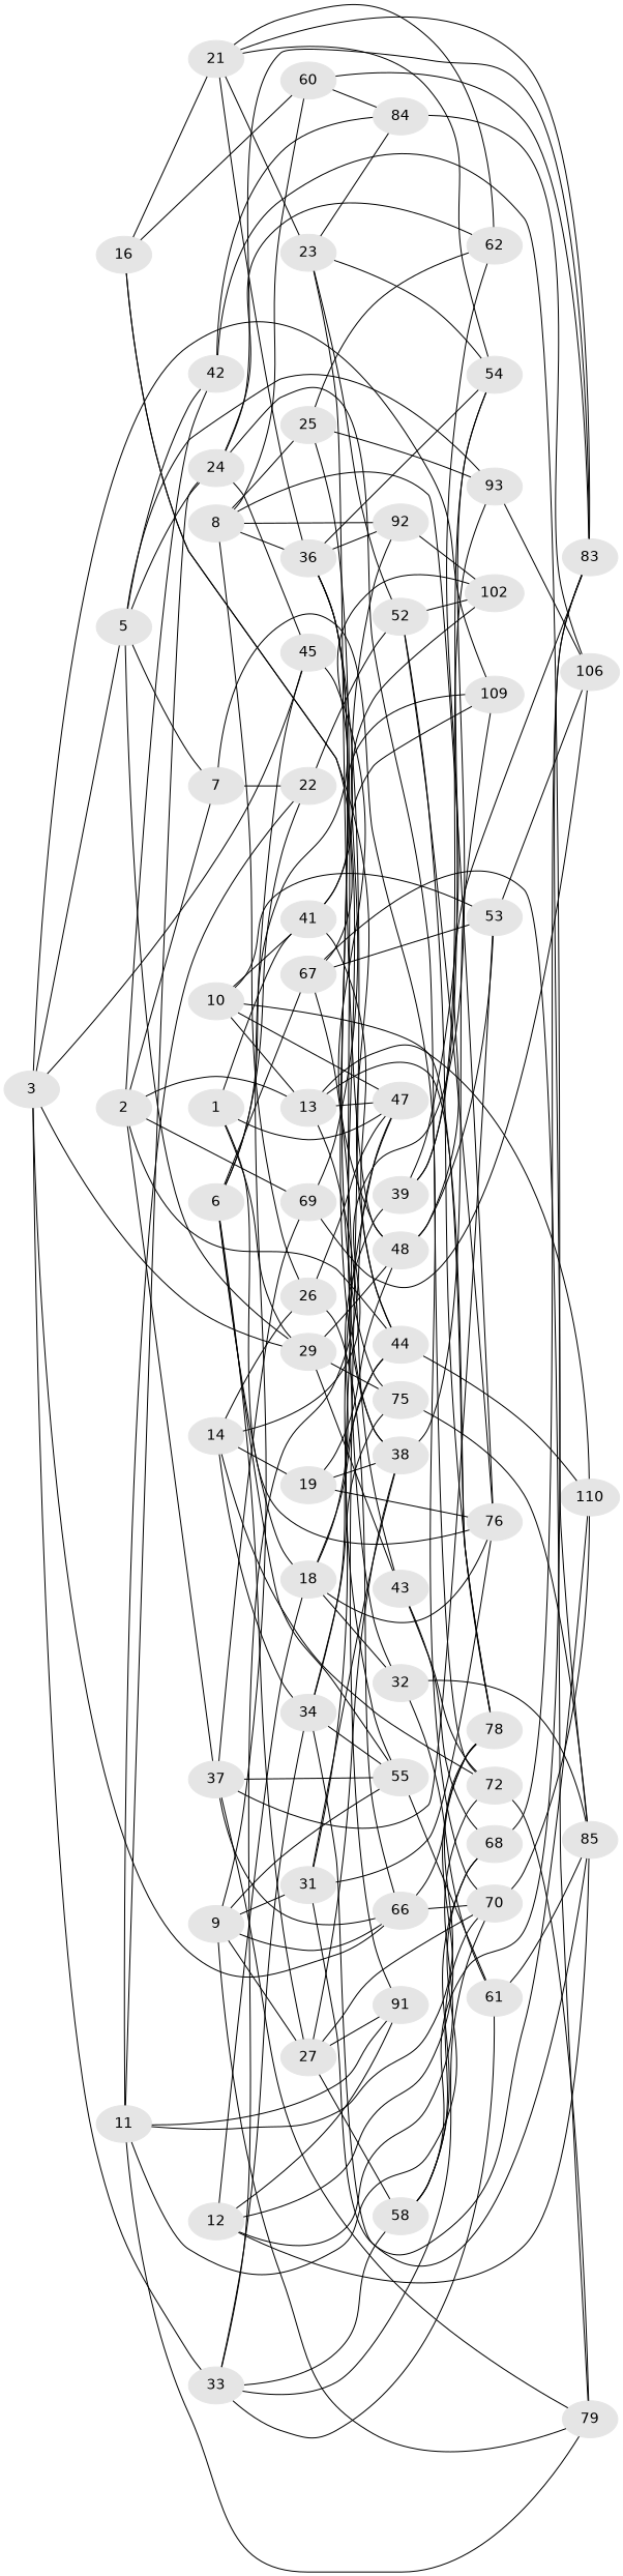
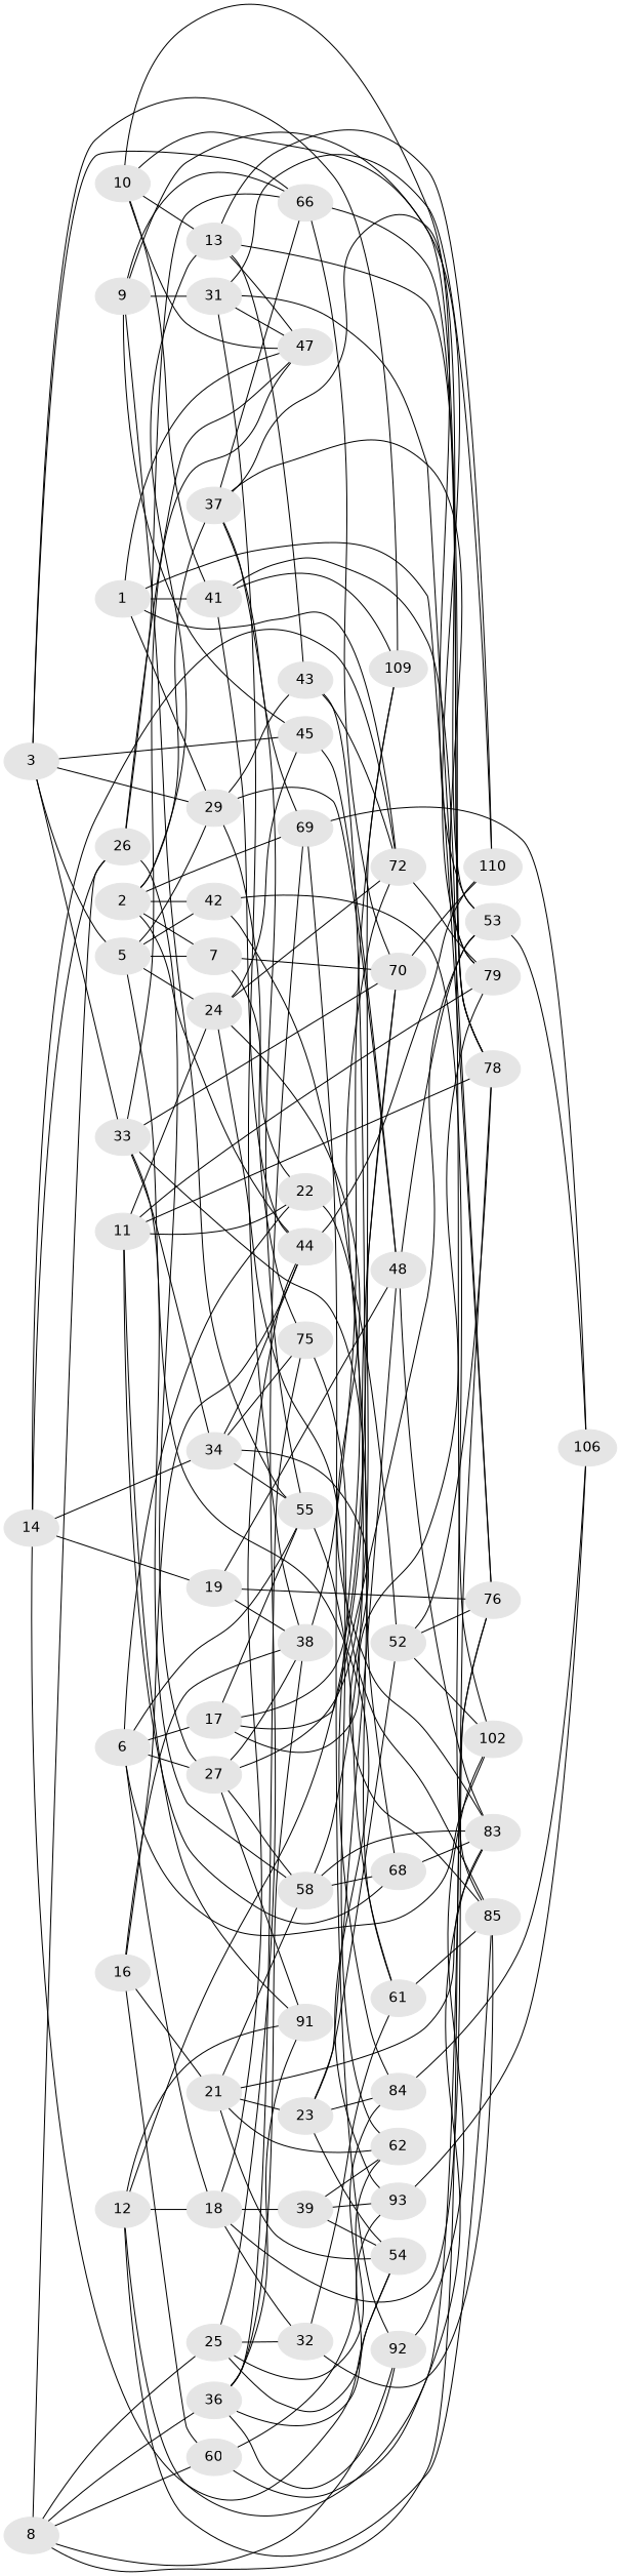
  graph {
    fontname="DejaVu Sans"
    rankdir=LR
    node [color=gray90 fontname="DejaVu Sans" style=filled]
    edge [fontname="DejaVu Sans"]
    1 [super="+59"]
    29 [super="+57"]
    41 [super="+104"]
    47 [super="+88"]
    72 [super="+82"]
    76 [super="+105"]
    43
    48 [super="+56"]
    75
    44 [super="+65"]
    109
    102
    79 [super="+96"]
    2 [super="+4"]
    7
    13 [super="+18"]
    37 [super="+83"]
    42
    69 [super="+77"]
    22
    70 [super="+103"]
    78 [super="+108"]
    110
    66 [super="+89"]
    55 [super="+90"]
    53 [super="+74"]
    85 [super="+100"]
    84
    92
    106
    3 [super="+32"]
    5 [super="+40"]
    33 [super="+80"]
    45
    24 [super="+71"]
    93
    34 [super="+97"]
    58 [super="+73"]
    61
    62
    n41 [label=83 super="+95"]
    6 [super="+35"]
    n43 [label=18 super="+94"]
-   17 [super="+49" label=67]
+   17 [super="+49"]
    27 [super="+50"]
    n46 [label=32]
    39
    52 [super="+99"]
    91
    38 [super="+111"]
    8 [super="+98"]
    25 [super="+51"]
    26
    36 [super="+107"]
    60
    54 [super="+67"]
    9 [super="+87"]
    31 [super="+86"]
    10 [super="+28"]
    11 [super="+101"]
    68
    12 [super="+46"]
    14 [super="+20"]
    19
    21 [super="+63"]
    23 [super="+64"]
    16
    1 -- 29
    1 -- 41 [weight=2]
    1 -- 47
+   1 -- 72
    1 -- 76
    29 -- 43
    29 -- 48
    29 -- 75
    41 -- 44
    41 -- 109
    41 -- 102
    72 -- 79
    43 -- 72
    43 -- 68
    48 -- 53
    48 -- n41
    75 -- 85
    44 -- 110
    2 -- 44
    2 -- 7
    2 -- 13
    2 -- 37
    2 -- 42
    2 -- 69
    7 -- 22
    7 -- 70
    13 -- 47
    13 -- 43
    13 -- 78
    13 -- 110
    37 -- 79
    37 -- 69
    37 -- 66
    37 -- 55
    37 -- 53
    42 -- 85
    42 -- 84
    69 -- 92
    69 -- 106
    22 -- 52
    70 -- 110
    66 -- 70
    66 -- 78
    55 -- 61
    53 -- 106
    84 -- 106
    92 -- 102
    3 -- 29
    3 -- 109
    3 -- 66
    3 -- 5
    3 -- 33
    3 -- 45
    5 -- 29
    5 -- 7
    5 -- 42
    5 -- 24
    5 -- 93
    33 -- 47
    33 -- 70
    33 -- 34
    33 -- 58
    33 -- 61
    45 -- 48
    24 -- 72
    24 -- 45
    24 -- 62
    24 -- n41
    93 -- 106
    34 -- 75
    34 -- 44
    34 -- 55
    34 -- 85
    58 -- 70
    58 -- n41
    58 -- 68
    61 -- 85
    6 -- 102
    6 -- 22
    6 -- 55
    6 -- n43
    6 -- 17
    6 -- 27
    n43 -- 76
    n43 -- 44
    n43 -- n46
    n43 -- 39
    17 -- 109
    17 -- 79
    17 -- 55
    17 -- 53
    27 -- 70
    27 -- 58
    27 -- 91
    27 -- 38
    n46 -- 85
    n46 -- 61
    39 -- 93
    39 -- 62
    39 -- 54
    52 -- 76
    52 -- 102
    52 -- 78
    38 -- 109
    8 -- 76
    8 -- 92
    8 -- 25
    8 -- 26
    8 -- 36
    8 -- 60
+   25 -- 69 [weight=2]
    25 -- 93
    25 -- 62
    25 -- n46
    26 -- 47
    26 -- 66
    36 -- 75
    36 -- 92
    36 -- 91
    36 -- 38
    36 -- 54
    60 -- 84
    60 -- n41
    9 -- 79
    9 -- 66
    9 -- 55
    9 -- 45
-   9 -- 27
+   26 -- 27
    9 -- 31
    31 -- 47
    31 -- 76
    31 -- 110
    31 -- 38
    10 -- 41
    10 -- 47
    10 -- 13
    10 -- 78
    10 -- 53 [weight=2]
    11 -- 79
    11 -- 22
    11 -- 78
    11 -- 24
    11 -- 91
    11 -- 68
    68 -- n41
    12 -- 72
    12 -- 78
    12 -- 85
    12 -- n43
    12 -- 91
    14 -- 72
    14 -- 34
    14 -- 26
    14 -- 54 [weight=2]
    14 -- 19
    19 -- 76
    19 -- 48
    19 -- 38
-   21 -- 36
+   21 -- 58
    21 -- 62
    21 -- n41
    21 -- 54
    21 -- 23
    23 -- 48
    23 -- 84
    23 -- 52 [weight=2]
    23 -- 54
    16 -- 44
    16 -- 38
    16 -- 60
    16 -- 21
  }
